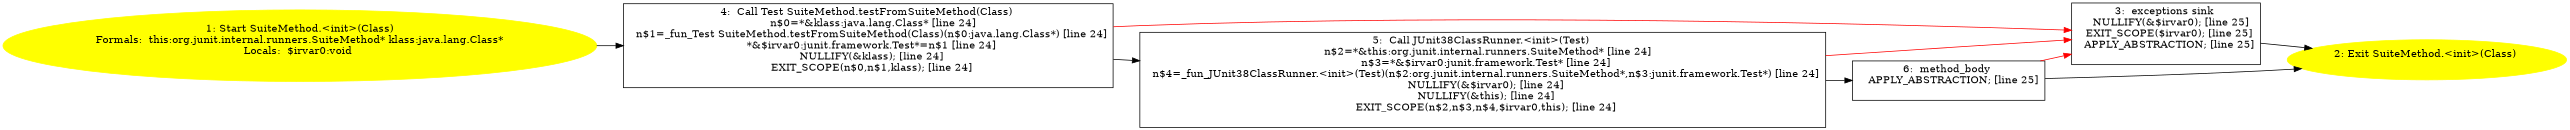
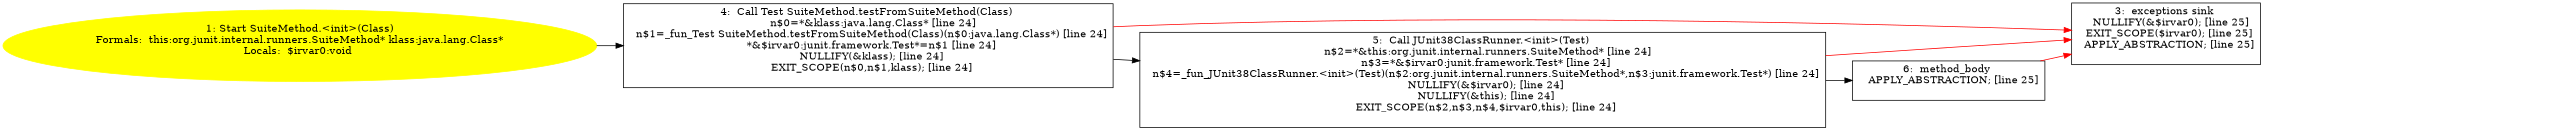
  digraph {
    rankdir=LR
    node [shape=box]
    n1 [color=yellow label="1: Start SuiteMethod.<init>(Class)\nFormals:  this:org.junit.internal.runners.SuiteMethod* klass:java.lang.Class*\nLocals:  $irvar0:void \n  " style=filled shape=""]
    n2 [label="4:  Call Test SuiteMethod.testFromSuiteMethod(Class) \n   n$0=*&klass:java.lang.Class* [line 24]\n  n$1=_fun_Test SuiteMethod.testFromSuiteMethod(Class)(n$0:java.lang.Class*) [line 24]\n  *&$irvar0:junit.framework.Test*=n$1 [line 24]\n  NULLIFY(&klass); [line 24]\n  EXIT_SCOPE(n$0,n$1,klass); [line 24]\n "]
    n3 [label="3:  exceptions sink \n   NULLIFY(&$irvar0); [line 25]\n  EXIT_SCOPE($irvar0); [line 25]\n  APPLY_ABSTRACTION; [line 25]\n "]
    n4 [label="5:  Call JUnit38ClassRunner.<init>(Test) \n   n$2=*&this:org.junit.internal.runners.SuiteMethod* [line 24]\n  n$3=*&$irvar0:junit.framework.Test* [line 24]\n  n$4=_fun_JUnit38ClassRunner.<init>(Test)(n$2:org.junit.internal.runners.SuiteMethod*,n$3:junit.framework.Test*) [line 24]\n  NULLIFY(&$irvar0); [line 24]\n  NULLIFY(&this); [line 24]\n  EXIT_SCOPE(n$2,n$3,n$4,$irvar0,this); [line 24]\n "]
-   n5 [color=yellow label="2: Exit SuiteMethod.<init>(Class) \n  " style=filled shape=""]
    n6 [label="6:  method_body \n   APPLY_ABSTRACTION; [line 25]\n "]
    n1 -> n2
    n2 -> n3 [color=red]
    n2 -> n4
-   n3 -> n5
    n4 -> n3 [color=red]
    n4 -> n6
    n6 -> n3 [color=red]
-   n6 -> n5
  }
